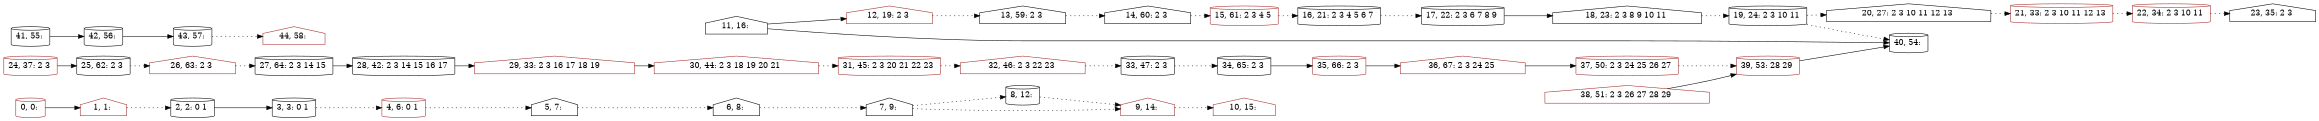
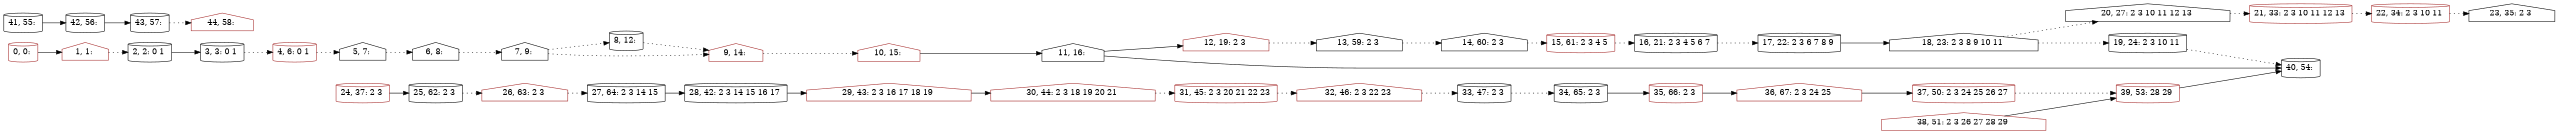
  digraph {
    rankdir=LR
    node [color=black shape=cylinder]
    edge [style=dotted]
    n1 [color=brown label="0, 0: "]
    n2 [color=brown label="1, 1: " shape=house]
    n3 [label="2, 2: 0 1 "]
    n4 [label="3, 3: 0 1 "]
    n5 [color=brown label="4, 6: 0 1 "]
    n6 [label="5, 7: " shape=house]
    n7 [label="6, 8: " shape=house]
    n8 [label="7, 9: " shape=house]
    n9 [label="8, 12: "]
    n10 [color=brown label="9, 14: " shape=house]
    n11 [color=brown label="10, 15: " shape=house]
    n12 [label="11, 16: " shape=house]
    n13 [color=brown label="12, 19: 2 3 " shape=house]
    n14 [label="40, 54: "]
    n15 [label="13, 59: 2 3 " shape=house]
    n16 [label="14, 60: 2 3 " shape=house]
    n17 [color=brown label="15, 61: 2 3 4 5 "]
    n18 [label="16, 21: 2 3 4 5 6 7 "]
    n19 [label="17, 22: 2 3 6 7 8 9 "]
    n20 [label="18, 23: 2 3 8 9 10 11 " shape=house]
    n21 [label="19, 24: 2 3 10 11 "]
    n22 [label="20, 27: 2 3 10 11 12 13 " shape=house]
    n23 [color=brown label="21, 33: 2 3 10 11 12 13 "]
    n24 [color=brown label="22, 34: 2 3 10 11 "]
    n25 [label="23, 35: 2 3 " shape=house]
    n26 [color=brown label="24, 37: 2 3 "]
    n27 [label="25, 62: 2 3 "]
    n28 [color=brown label="26, 63: 2 3 " shape=house]
    n29 [label="27, 64: 2 3 14 15 "]
    n30 [label="28, 42: 2 3 14 15 16 17 "]
-   n31 [color=brown label="29, 33: 2 3 16 17 18 19" shape=house]
+   n31 [color=brown label="29, 43: 2 3 16 17 18 19 " shape=house]
    n32 [color=brown label="30, 44: 2 3 18 19 20 21 " shape=house]
    n33 [color=brown label="31, 45: 2 3 20 21 22 23 "]
    n34 [color=brown label="32, 46: 2 3 22 23 " shape=house]
    n35 [label="33, 47: 2 3 "]
    n36 [label="34, 65: 2 3 "]
    n37 [color=brown label="35, 66: 2 3 "]
    n38 [color=brown label="36, 67: 2 3 24 25 " shape=house]
    n39 [color=brown label="37, 50: 2 3 24 25 26 27 "]
    n40 [color=brown label="39, 53: 28 29 "]
    n41 [color=brown label="38, 51: 2 3 26 27 28 29 " shape=house]
    n42 [label="41, 55: "]
    n43 [label="42, 56: "]
    n44 [label="43, 57: "]
    n45 [color=brown label="44, 58: " shape=house]
    n1 -> n2 [style=solid]
    n2 -> n3
    n3 -> n4 [style=solid]
    n4 -> n5
    n5 -> n6
    n6 -> n7
    n7 -> n8
    n8 -> n9
    n8 -> n10
    n9 -> n10
    n10 -> n11
+   n11 -> n12 [style=solid]
    n12 -> n13 [style=solid]
    n12 -> n14 [style=solid]
    n13 -> n15
    n15 -> n16
    n16 -> n17
    n17 -> n18
    n18 -> n19
    n19 -> n20 [style=solid]
    n20 -> n21
    n21 -> n14
-   n21 -> n22
+   n20 -> n22
    n22 -> n23
    n23 -> n24
    n24 -> n25
    n26 -> n27 [style=solid]
    n27 -> n28
    n28 -> n29
    n29 -> n30 [style=solid]
    n30 -> n31 [style=solid]
    n31 -> n32 [style=solid]
    n32 -> n33
    n33 -> n34
    n34 -> n35
    n35 -> n36
    n36 -> n37 [style=solid]
    n37 -> n38 [style=solid]
    n38 -> n39 [style=solid]
    n39 -> n40
    n40 -> n14 [style=solid]
    n41 -> n40 [style=solid]
    n42 -> n43 [style=solid]
    n43 -> n44 [style=solid]
    n44 -> n45
  }
